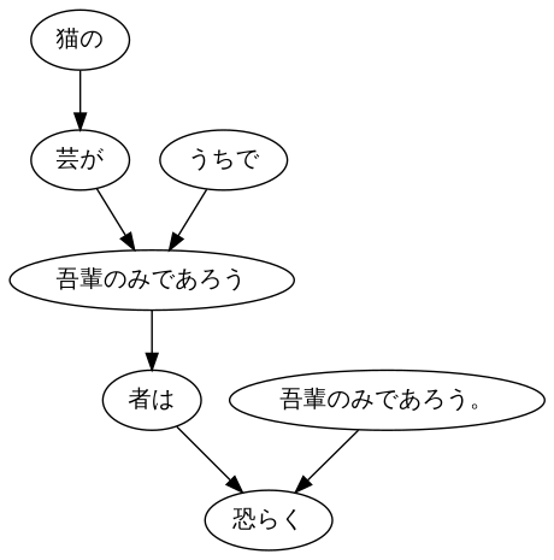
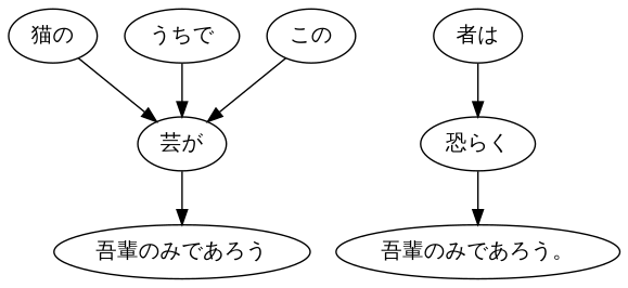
  digraph {
    n1 [label="猫の"]
    n2 [label="芸が"]
    n3 [label="うちで"]
    n4 [label="吾輩のみであろう"]
    n5 [label="者は"]
+   n6 [label="この"]
    n7 [label="恐らく"]
    n8 [label="吾輩のみであろう。"]
    n1 -> n2
    n2 -> n4
-   n3 -> n4
-   n4 -> n5
+   n3 -> n2
    n5 -> n7
-   n8 -> n7
+   n6 -> n2
+   n7 -> n8
  }
